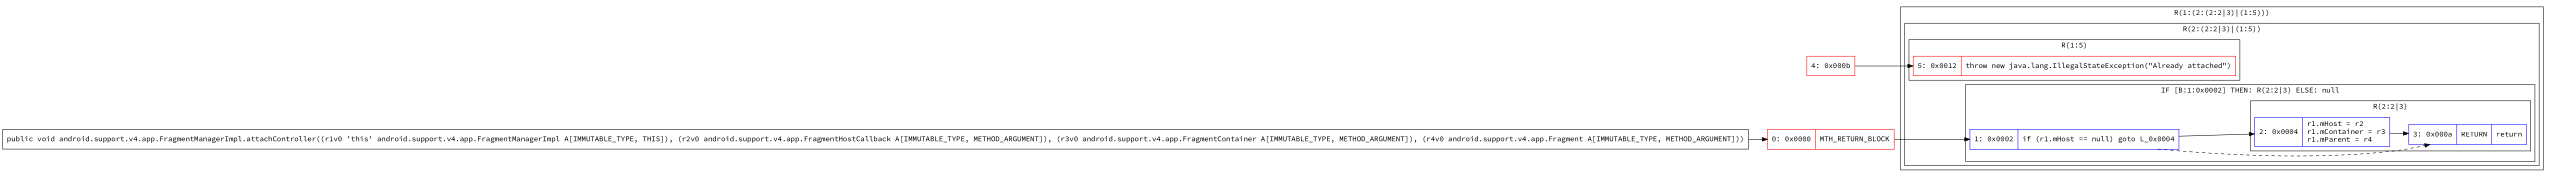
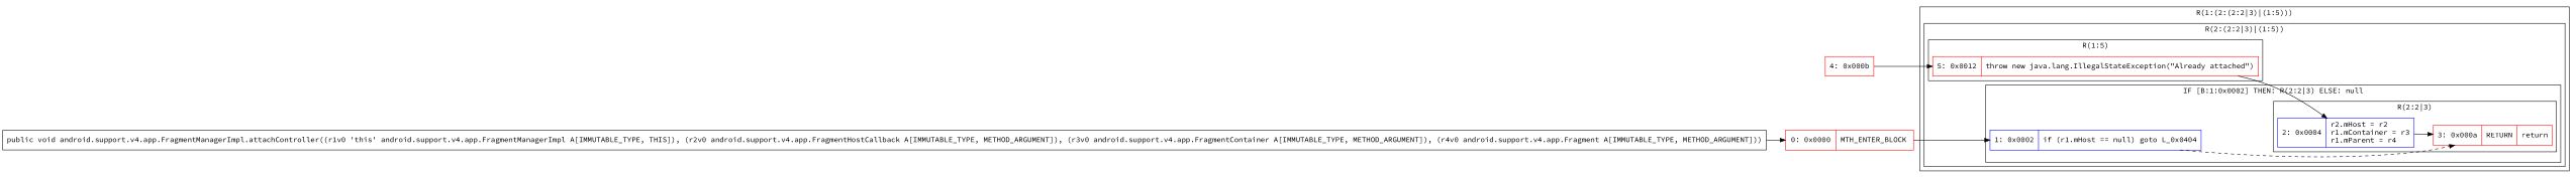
  digraph {
    fontname="Source Code Pro"
    rankdir=LR
    node [color=blue fontname="Source Code Pro" shape=record]
    edge [fontname="Source Code Pro"]
-   n1 [label="{2\:\ 0x0004|r1.mHost = r2\lr1.mContainer = r3\lr1.mParent = r4\l}"]
-   n2 [label="{3\:\ 0x000a|RETURN\l|return\l}"]
-   n3 [label="{1\:\ 0x0002|if (r1.mHost == null) goto L_0x0004\l}"]
+   n1 [label="{2\:\ 0x0004|r2.mHost = r2\lr1.mContainer = r3\lr1.mParent = r4\l}"]
+   n2 [color=red label="{3\:\ 0x000a|RETURN\l|return\l}"]
+   n3 [label="{1\:\ 0x0002|if (r1.mHost == null) goto L_0x0404\l}"]
    n4 [color=red label="{5\:\ 0x0012|throw new java.lang.IllegalStateException(\"Already attached\")\l}"]
    n5 [color=red label="{4\:\ 0x000b}"]
-   n6 [color=red label="{0\:\ 0x0000|MTH_RETURN_BLOCK\l}"]
+   n6 [color=red label="{0\:\ 0x0000|MTH_ENTER_BLOCK\l}"]
    n7 [label="{public void android.support.v4.app.FragmentManagerImpl.attachController((r1v0 'this' android.support.v4.app.FragmentManagerImpl A[IMMUTABLE_TYPE, THIS]), (r2v0 android.support.v4.app.FragmentHostCallback A[IMMUTABLE_TYPE, METHOD_ARGUMENT]), (r3v0 android.support.v4.app.FragmentContainer A[IMMUTABLE_TYPE, METHOD_ARGUMENT]), (r4v0 android.support.v4.app.Fragment A[IMMUTABLE_TYPE, METHOD_ARGUMENT])) }" color=""]
    subgraph cluster_1 {
      label="R(1:(2:(2:2|3)|(1:5)))"
      subgraph cluster_2 {
        label="R(2:(2:2|3)|(1:5))"
        subgraph cluster_3 {
          label="IF [B:1:0x0002] THEN: R(2:2|3) ELSE: null"
          n3
          subgraph cluster_4 {
            label="R(2:2|3)"
            n1
            n2
          }
        }
        subgraph cluster_5 {
          label="R(1:5)"
          n4
        }
      }
    }
    n1 -> n2
-   n3 -> n1
+   n4 -> n1
    n3 -> n2 [style=dashed]
    n5 -> n4
    n6 -> n3
    n7 -> n6
  }
